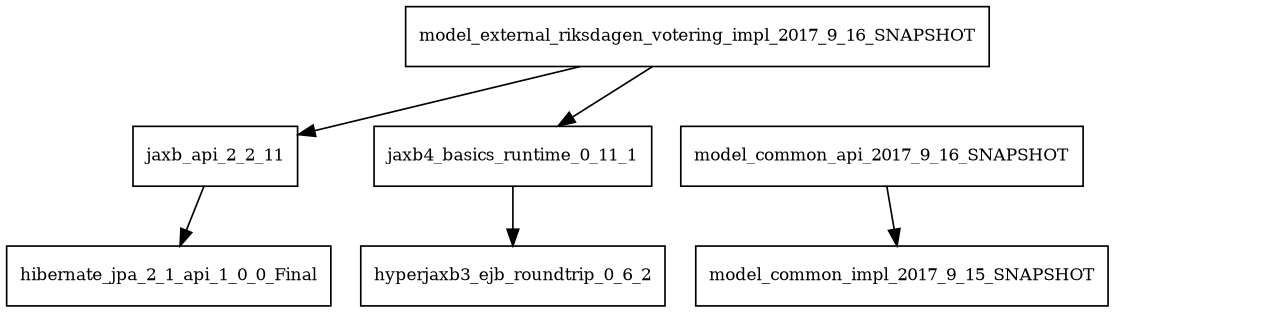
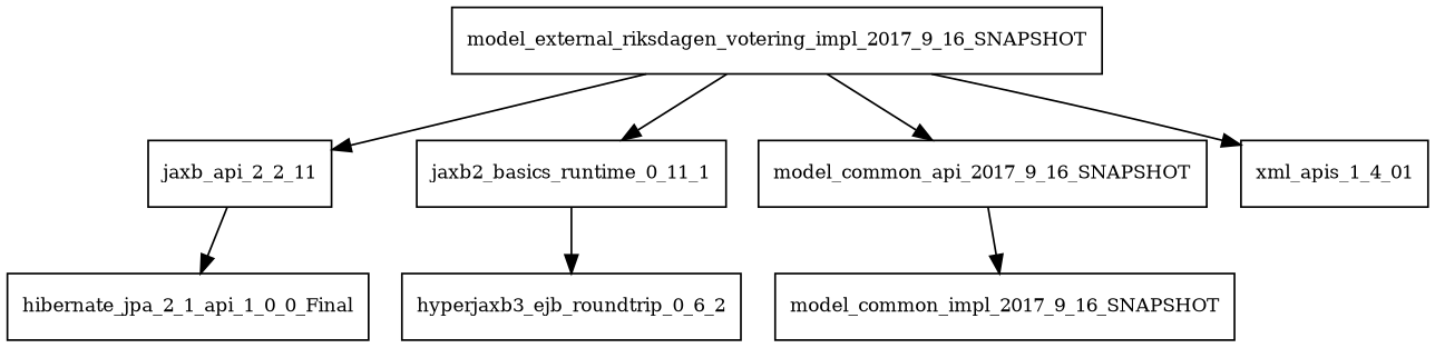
  digraph {
    node [fontsize=10.0 shape=box]
    model_external_riksdagen_votering_impl_2017_9_16_SNAPSHOT
    jaxb_api_2_2_11
-   jaxb2_basics_runtime_0_11_1 [label=jaxb4_basics_runtime_0_11_1]
+   jaxb2_basics_runtime_0_11_1
    model_common_api_2017_9_16_SNAPSHOT
+   xml_apis_1_4_01
    hibernate_jpa_2_1_api_1_0_0_Final
    hyperjaxb3_ejb_roundtrip_0_6_2
-   model_common_impl_2017_9_16_SNAPSHOT [label=model_common_impl_2017_9_15_SNAPSHOT]
+   model_common_impl_2017_9_16_SNAPSHOT
    model_external_riksdagen_votering_impl_2017_9_16_SNAPSHOT -> jaxb_api_2_2_11
    model_external_riksdagen_votering_impl_2017_9_16_SNAPSHOT -> jaxb2_basics_runtime_0_11_1
+   model_external_riksdagen_votering_impl_2017_9_16_SNAPSHOT -> model_common_api_2017_9_16_SNAPSHOT
+   model_external_riksdagen_votering_impl_2017_9_16_SNAPSHOT -> xml_apis_1_4_01
    jaxb_api_2_2_11 -> hibernate_jpa_2_1_api_1_0_0_Final
    jaxb2_basics_runtime_0_11_1 -> hyperjaxb3_ejb_roundtrip_0_6_2
    model_common_api_2017_9_16_SNAPSHOT -> model_common_impl_2017_9_16_SNAPSHOT
  }
